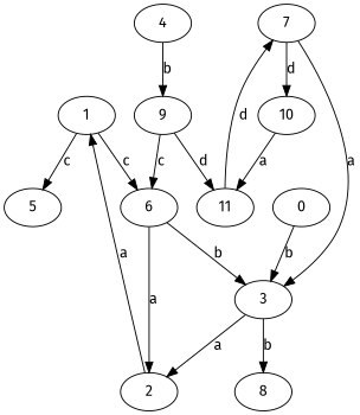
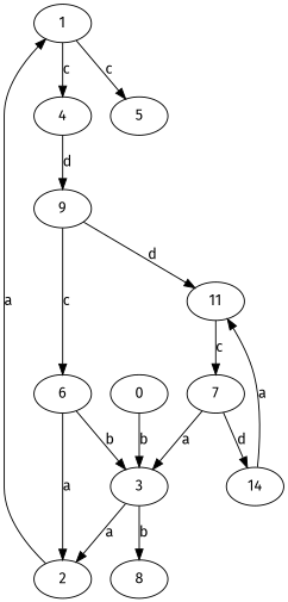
  strict digraph {
    fontname="Fira Sans"
    node [fontname="Fira Sans"]
    edge [fontname="Fira Sans"]
    1
    4
    5
    9
    2
    3
    8
    6
    11
    7
-   10
+   10 [label=14]
    0
-   1 -> 6 [label=c]
+   1 -> 4 [label=c]
    1 -> 5 [label=c]
-   4 -> 9 [label=b]
+   4 -> 9 [label=d]
    9 -> 6 [label=c]
    9 -> 11 [label=d]
    2 -> 1 [label=a]
    3 -> 2 [label=a]
    3 -> 8 [label=b]
    6 -> 2 [label=a]
    6 -> 3 [label=b]
-   11 -> 7 [label=d]
+   11 -> 7 [label=c]
    7 -> 3 [label=a]
    7 -> 10 [label=d]
    10 -> 11 [label=a]
    0 -> 3 [label=b]
  }
